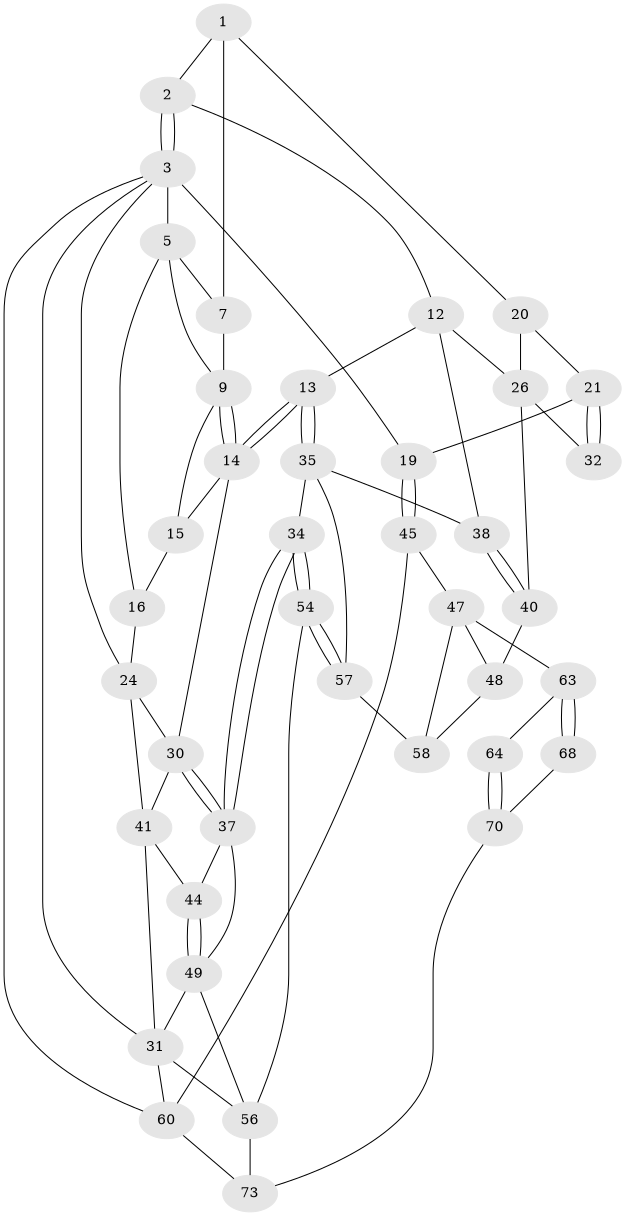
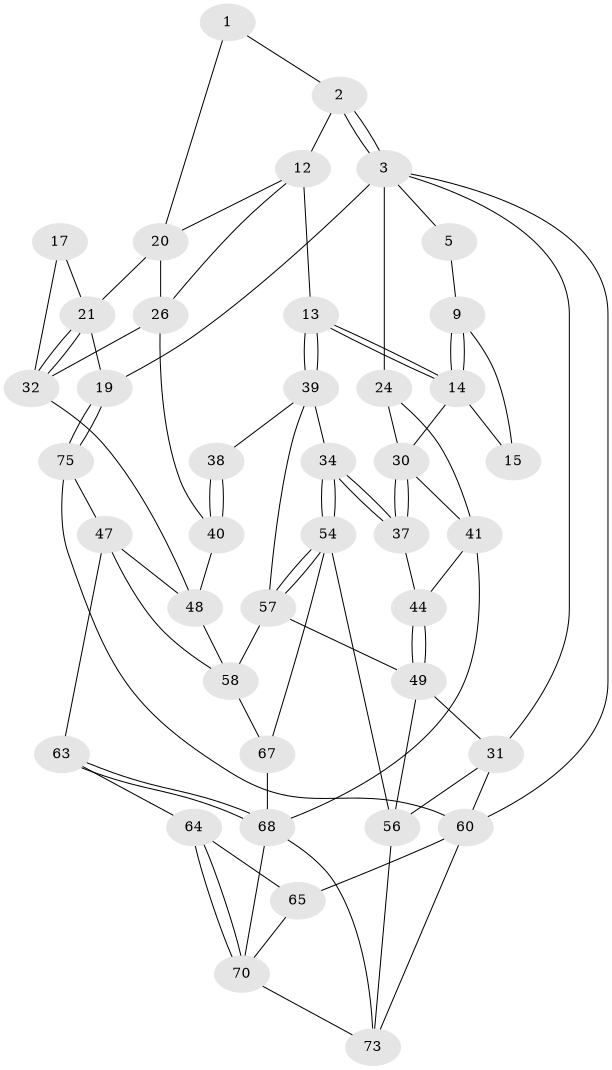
  graph {
    node [color=gray90 style=filled]
    2 [super="+11"]
    1
-   7 [super="+8"]
    20 [super="+22"]
    3 [super="+4"]
    12 [super="+27"]
    9 [super="+10"]
    5 [super="+6"]
    19
    24 [super="+25"]
    n11 [label=31 super="+52"]
    60 [super="+61"]
    13
    26 [super="+34"]
    38
    21
-   16 [super="+23"]
-   45 [super="+46"]
+   45 [super="+46" label=75]
    30 [super="+31"]
    41 [super="+42"]
    56 [super="+72"]
    73 [super="+74"]
+   65 [super="+66"]
    14 [super="+29"]
    15 [super="+28"]
-   35 [super="+39"]
+   35 [super="+39" label=39]
    32 [super="+33"]
    40
    n29 [label=34]
    57
    37 [super="+43"]
+   17 [super="+18"]
    48 [super="+53"]
    47 [super="+62"]
    44
    49 [super="+50"]
    58 [super="+59"]
    54 [super="+55"]
+   67
    63
    64
    68 [super="+69"]
    70 [super="+71"]
    2 -- 3
    2 -- 3
    2 -- 12
    1 -- 2
-   1 -- 7
    1 -- 20
-   7 -- 9
    20 -- 26
    20 -- 21
    3 -- 5
    3 -- 19
    3 -- 24
    3 -- n11
    3 -- 60
    12 -- 13
    12 -- 26
-   12 -- 38
+   12 -- 20
    9 -- 14
    9 -- 14
    9 -- 15
-   5 -- 7
    5 -- 9
-   5 -- 16
    19 -- 45
    19 -- 45
    24 -- 30
    24 -- 41
    n11 -- 60
    n11 -- 56
    60 -- 73
+   60 -- 65
    13 -- 14
    13 -- 14
    13 -- 35
    13 -- 35
    26 -- 32
    26 -- 40
    38 -- 40
    38 -- 40
    21 -- 19
    21 -- 32
    21 -- 32
-   16 -- 24
    45 -- 60
    45 -- 47
    30 -- 41
    30 -- 37
    30 -- 37
-   41 -- n11
+   41 -- 68
    41 -- 44
    56 -- 73
+   65 -- 70
    14 -- 30
    14 -- 15
-   15 -- 16 [weight=2]
    35 -- 38
    35 -- n29
    35 -- 57
+   32 -- 48
    40 -- 48
    n29 -- 37
    n29 -- 37
    n29 -- 54
    n29 -- 54
    57 -- 58
    37 -- 44
-   37 -- 49
+   57 -- 49
+   17 -- 21
+   17 -- 32
    48 -- 58
    47 -- 48
    47 -- 58
    47 -- 63
    44 -- 49
    44 -- 49
    49 -- n11
    49 -- 56
+   58 -- 67
    54 -- 56
    54 -- 57
    54 -- 57
+   54 -- 67
+   67 -- 68
    63 -- 64
    63 -- 68
    63 -- 68
+   64 -- 65
    64 -- 70
    64 -- 70
+   68 -- 73
    68 -- 70
    70 -- 73
  }
